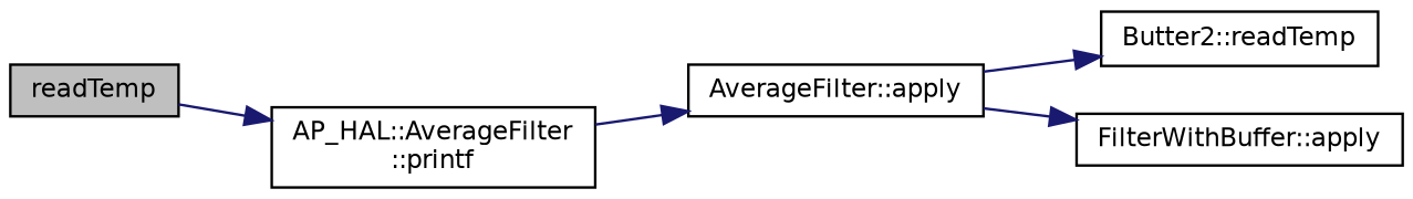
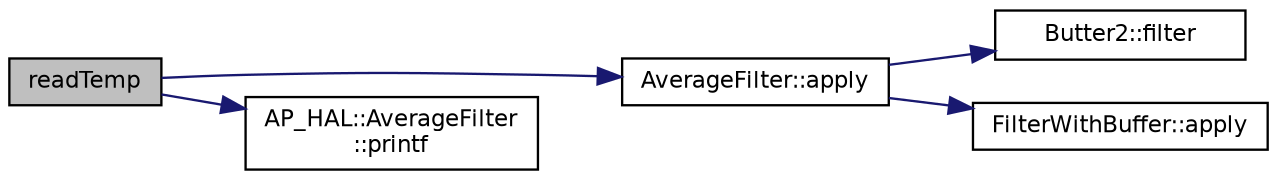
  digraph {
    rankdir=LR
    node [color=black fillcolor=white fontname=Helvetica fontsize=10 shape=record style=filled]
    edge [color=midnightblue fontname=Helvetica fontsize=10 labelfontname=Helvetica labelfontsize=10 style=solid]
    n1 [fillcolor=grey75 fontcolor=black height=0.2 label=readTemp width=0.4]
    n2 [height=0.2 label="AverageFilter::apply" width=0.4]
    n3 [height=0.2 label="AP_HAL::AverageFilter\l::printf" width=0.4]
-   n4 [height=0.2 label="Butter2::readTemp" width=0.4]
+   n4 [height=0.2 label="Butter2::filter" width=0.4]
    n5 [height=0.2 label="FilterWithBuffer::apply" width=0.4]
-   n3 -> n2
+   n1 -> n2
    n1 -> n3
    n2 -> n4
    n2 -> n5
  }
